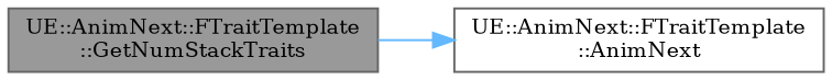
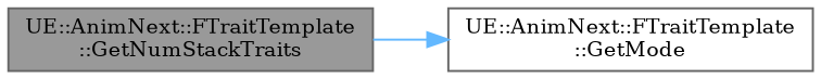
  digraph {
    rankdir=LR
    fontname="DejaVu Serif"
    node [fontname="DejaVu Serif" fontsize=10 shape=box style=filled]
    n1 [color=gray40 fillcolor=grey60 fontcolor=black height=0.2 label="UE::AnimNext::FTraitTemplate\l::GetNumStackTraits" width=0.4]
-   n2 [color=grey40 fillcolor=white height=0.2 label="UE::AnimNext::FTraitTemplate\l::AnimNext" width=0.4]
+   n2 [color=grey40 fillcolor=white height=0.2 label="UE::AnimNext::FTraitTemplate\l::GetMode" width=0.4]
    n1 -> n2 [color=steelblue1 fontname="DejaVu Serif" fontsize=10 labelfontname=Helvetica labelfontsize=10 style=solid]
  }
